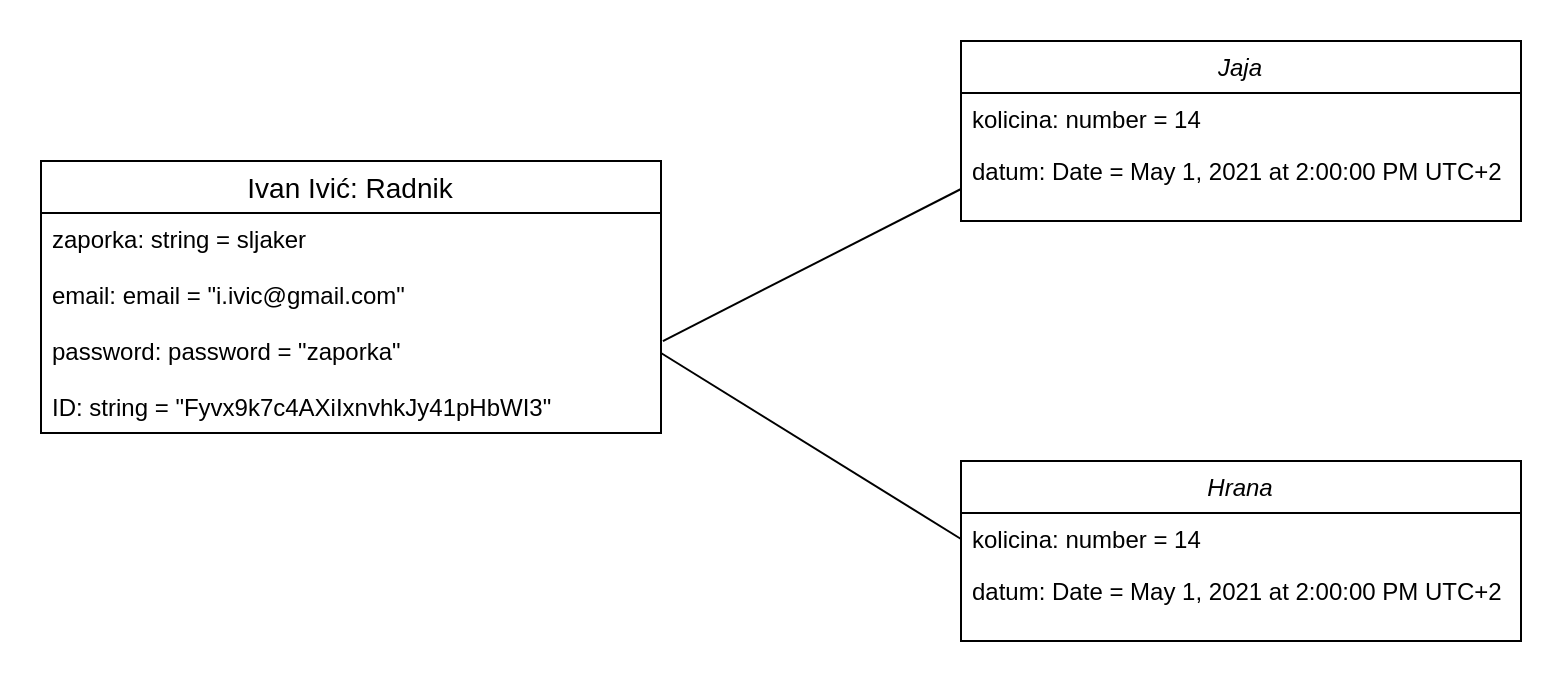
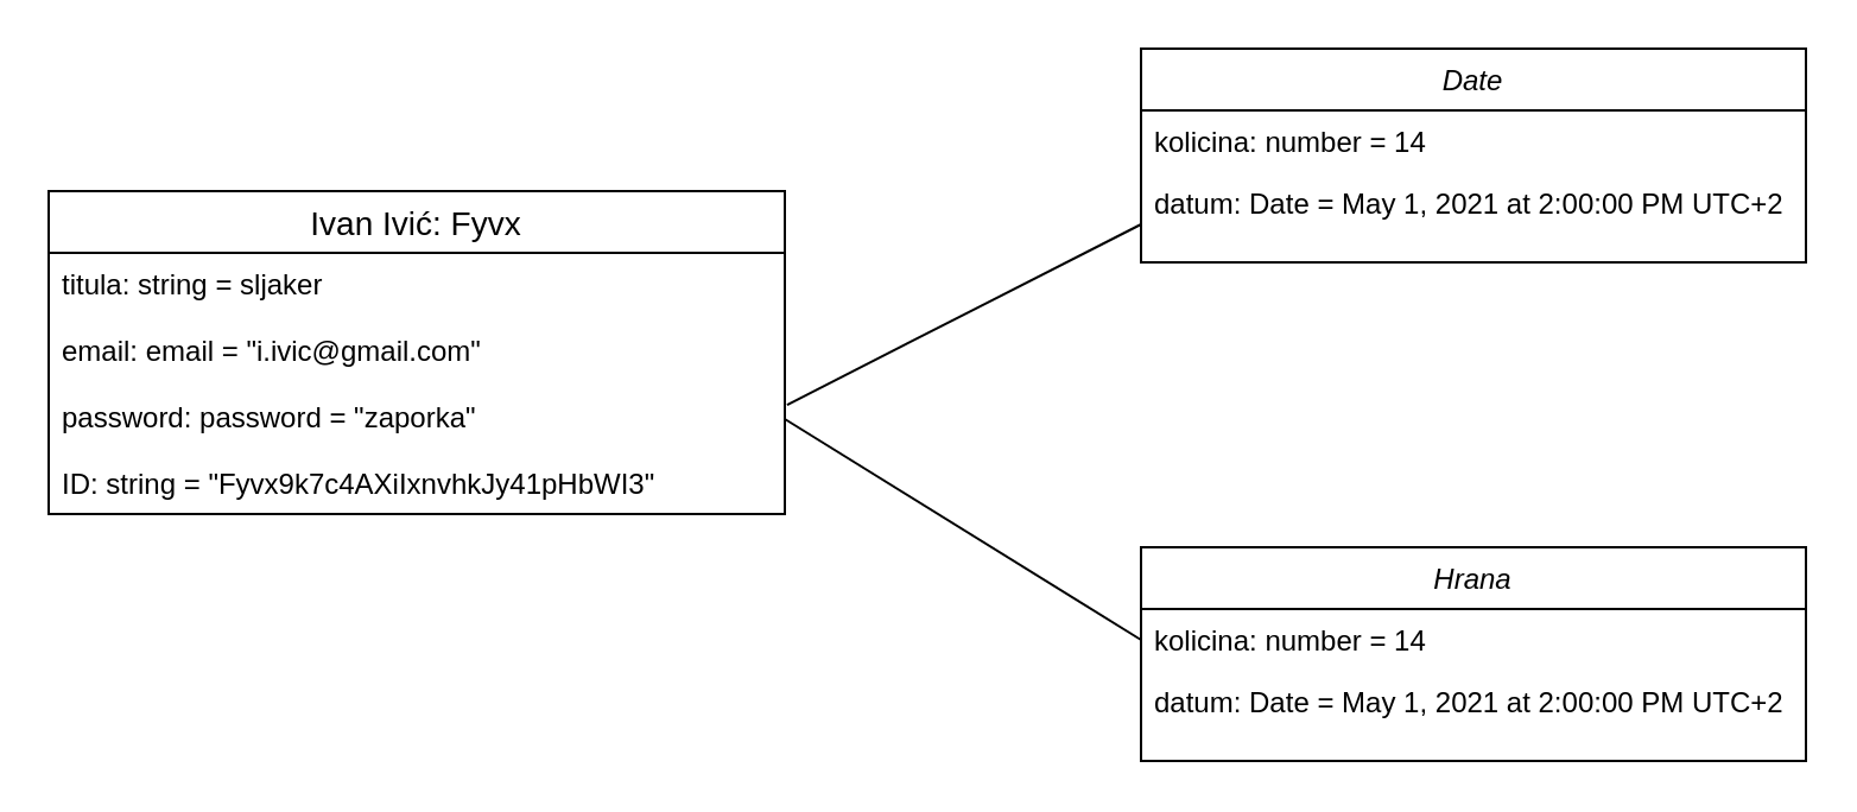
  <mxCell id="0" />
  <mxCell id="1" parent="0" />
- <mxCell id="2" value="Ivan Ivić: Radnik" style="swimlane;fontStyle=0;childLayout=stackLayout;horizontal=1;startSize=26;horizontalStack=0;resizeParent=1;resizeParentMax=0;resizeLast=0;collapsible=1;marginBottom=0;align=center;fontSize=14;" parent="1" vertex="1"><mxGeometry x="20" y="80" width="310" height="136" as="geometry" /></mxCell>
- <mxCell id="3" value="zaporka: string = sljaker" style="text;align=left;verticalAlign=top;spacingLeft=4;spacingRight=4;overflow=hidden;rotatable=0;points=[[0,0.5],[1,0.5]];portConstraint=eastwest;rounded=0;shadow=0;html=0;" parent="2" vertex="1"><mxGeometry y="26" width="310" height="28" as="geometry" /></mxCell>
+ <mxCell id="2" value="Ivan Ivić: Fyvx" style="swimlane;fontStyle=0;childLayout=stackLayout;horizontal=1;startSize=26;horizontalStack=0;resizeParent=1;resizeParentMax=0;resizeLast=0;collapsible=1;marginBottom=0;align=center;fontSize=14;" parent="1" vertex="1"><mxGeometry x="20" y="80" width="310" height="136" as="geometry" /></mxCell>
+ <mxCell id="3" value="titula: string = sljaker" style="text;align=left;verticalAlign=top;spacingLeft=4;spacingRight=4;overflow=hidden;rotatable=0;points=[[0,0.5],[1,0.5]];portConstraint=eastwest;rounded=0;shadow=0;html=0;" parent="2" vertex="1"><mxGeometry y="26" width="310" height="28" as="geometry" /></mxCell>
  <mxCell id="4" value="email: email = &quot;i.ivic@gmail.com&quot;" style="text;align=left;verticalAlign=top;spacingLeft=4;spacingRight=4;overflow=hidden;rotatable=0;points=[[0,0.5],[1,0.5]];portConstraint=eastwest;rounded=0;shadow=0;html=0;" parent="2" vertex="1"><mxGeometry y="54" width="310" height="28" as="geometry" /></mxCell>
  <mxCell id="5" value="password: password = &quot;zaporka&quot;" style="text;align=left;verticalAlign=top;spacingLeft=4;spacingRight=4;overflow=hidden;rotatable=0;points=[[0,0.5],[1,0.5]];portConstraint=eastwest;rounded=0;shadow=0;html=0;" parent="2" vertex="1"><mxGeometry y="82" width="310" height="28" as="geometry" /></mxCell>
  <mxCell id="6" value="ID: string = &quot;Fyvx9k7c4AXiIxnvhkJy41pHbWI3&quot;" style="text;align=left;verticalAlign=top;spacingLeft=4;spacingRight=4;overflow=hidden;rotatable=0;points=[[0,0.5],[1,0.5]];portConstraint=eastwest;" parent="2" vertex="1"><mxGeometry y="110" width="310" height="26" as="geometry" /></mxCell>
- <mxCell id="7" value="Jaja" style="swimlane;fontStyle=2;align=center;verticalAlign=top;childLayout=stackLayout;horizontal=1;startSize=26;horizontalStack=0;resizeParent=1;resizeLast=0;collapsible=1;marginBottom=0;rounded=0;shadow=0;strokeWidth=1;" parent="1" vertex="1"><mxGeometry x="480" y="20" width="280" height="90" as="geometry"><mxRectangle x="230" y="140" width="160" height="26" as="alternateBounds" /></mxGeometry></mxCell>
+ <mxCell id="7" value="Date" style="swimlane;fontStyle=2;align=center;verticalAlign=top;childLayout=stackLayout;horizontal=1;startSize=26;horizontalStack=0;resizeParent=1;resizeLast=0;collapsible=1;marginBottom=0;rounded=0;shadow=0;strokeWidth=1;" parent="1" vertex="1"><mxGeometry x="480" y="20" width="280" height="90" as="geometry"><mxRectangle x="230" y="140" width="160" height="26" as="alternateBounds" /></mxGeometry></mxCell>
  <mxCell id="8" value="kolicina: number = 14" style="text;align=left;verticalAlign=top;spacingLeft=4;spacingRight=4;overflow=hidden;rotatable=0;points=[[0,0.5],[1,0.5]];portConstraint=eastwest;" parent="7" vertex="1"><mxGeometry y="26" width="280" height="26" as="geometry" /></mxCell>
  <mxCell id="9" value="datum: Date = May 1, 2021 at 2:00:00 PM UTC+2" style="text;align=left;verticalAlign=top;spacingLeft=4;spacingRight=4;overflow=hidden;rotatable=0;points=[[0,0.5],[1,0.5]];portConstraint=eastwest;rounded=0;shadow=0;html=0;" parent="7" vertex="1"><mxGeometry y="52" width="280" height="26" as="geometry" /></mxCell>
  <mxCell id="10" value="Hrana" style="swimlane;fontStyle=2;align=center;verticalAlign=top;childLayout=stackLayout;horizontal=1;startSize=26;horizontalStack=0;resizeParent=1;resizeLast=0;collapsible=1;marginBottom=0;rounded=0;shadow=0;strokeWidth=1;" parent="1" vertex="1"><mxGeometry x="480" y="230" width="280" height="90" as="geometry"><mxRectangle x="230" y="140" width="160" height="26" as="alternateBounds" /></mxGeometry></mxCell>
  <mxCell id="11" value="kolicina: number = 14" style="text;align=left;verticalAlign=top;spacingLeft=4;spacingRight=4;overflow=hidden;rotatable=0;points=[[0,0.5],[1,0.5]];portConstraint=eastwest;" vertex="1" parent="10"><mxGeometry y="26" width="280" height="26" as="geometry" /></mxCell>
  <mxCell id="12" value="datum: Date = May 1, 2021 at 2:00:00 PM UTC+2" style="text;align=left;verticalAlign=top;spacingLeft=4;spacingRight=4;overflow=hidden;rotatable=0;points=[[0,0.5],[1,0.5]];portConstraint=eastwest;rounded=0;shadow=0;html=0;" vertex="1" parent="10"><mxGeometry y="52" width="280" height="26" as="geometry" /></mxCell>
  <mxCell id="13" value="" style="endArrow=none;html=1;rounded=0;entryX=0;entryY=0.846;entryDx=0;entryDy=0;entryPerimeter=0;exitX=1.005;exitY=0.286;exitDx=0;exitDy=0;exitPerimeter=0;" parent="1" target="9" edge="1"><mxGeometry relative="1" as="geometry"><mxPoint x="330.95" y="170.008" as="sourcePoint" /><mxPoint x="500" y="300" as="targetPoint" /></mxGeometry></mxCell>
  <mxCell id="14" value="" style="endArrow=none;html=1;rounded=0;entryX=0;entryY=0.5;entryDx=0;entryDy=0;exitX=1;exitY=0.5;exitDx=0;exitDy=0;" parent="1" target="11" edge="1" source="5"><mxGeometry relative="1" as="geometry"><mxPoint x="333" y="190" as="sourcePoint" /><mxPoint x="478.32" y="279.01" as="targetPoint" /></mxGeometry></mxCell>
